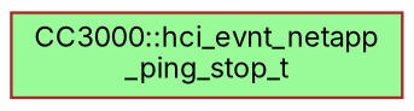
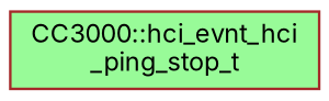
  digraph {
    rankdir=LR
    fontname=Inter
-   n1 [color=brown fillcolor=palegreen fontname=Inter fontsize=10 height=0.2 label="CC3000::hci_evnt_netapp\l_ping_stop_t" shape=record style=filled width=0.4]
+   n1 [color=brown fillcolor=palegreen fontname=Inter fontsize=10 height=0.2 label="CC3000::hci_evnt_hci\l_ping_stop_t" shape=record style=filled width=0.4]
  }
